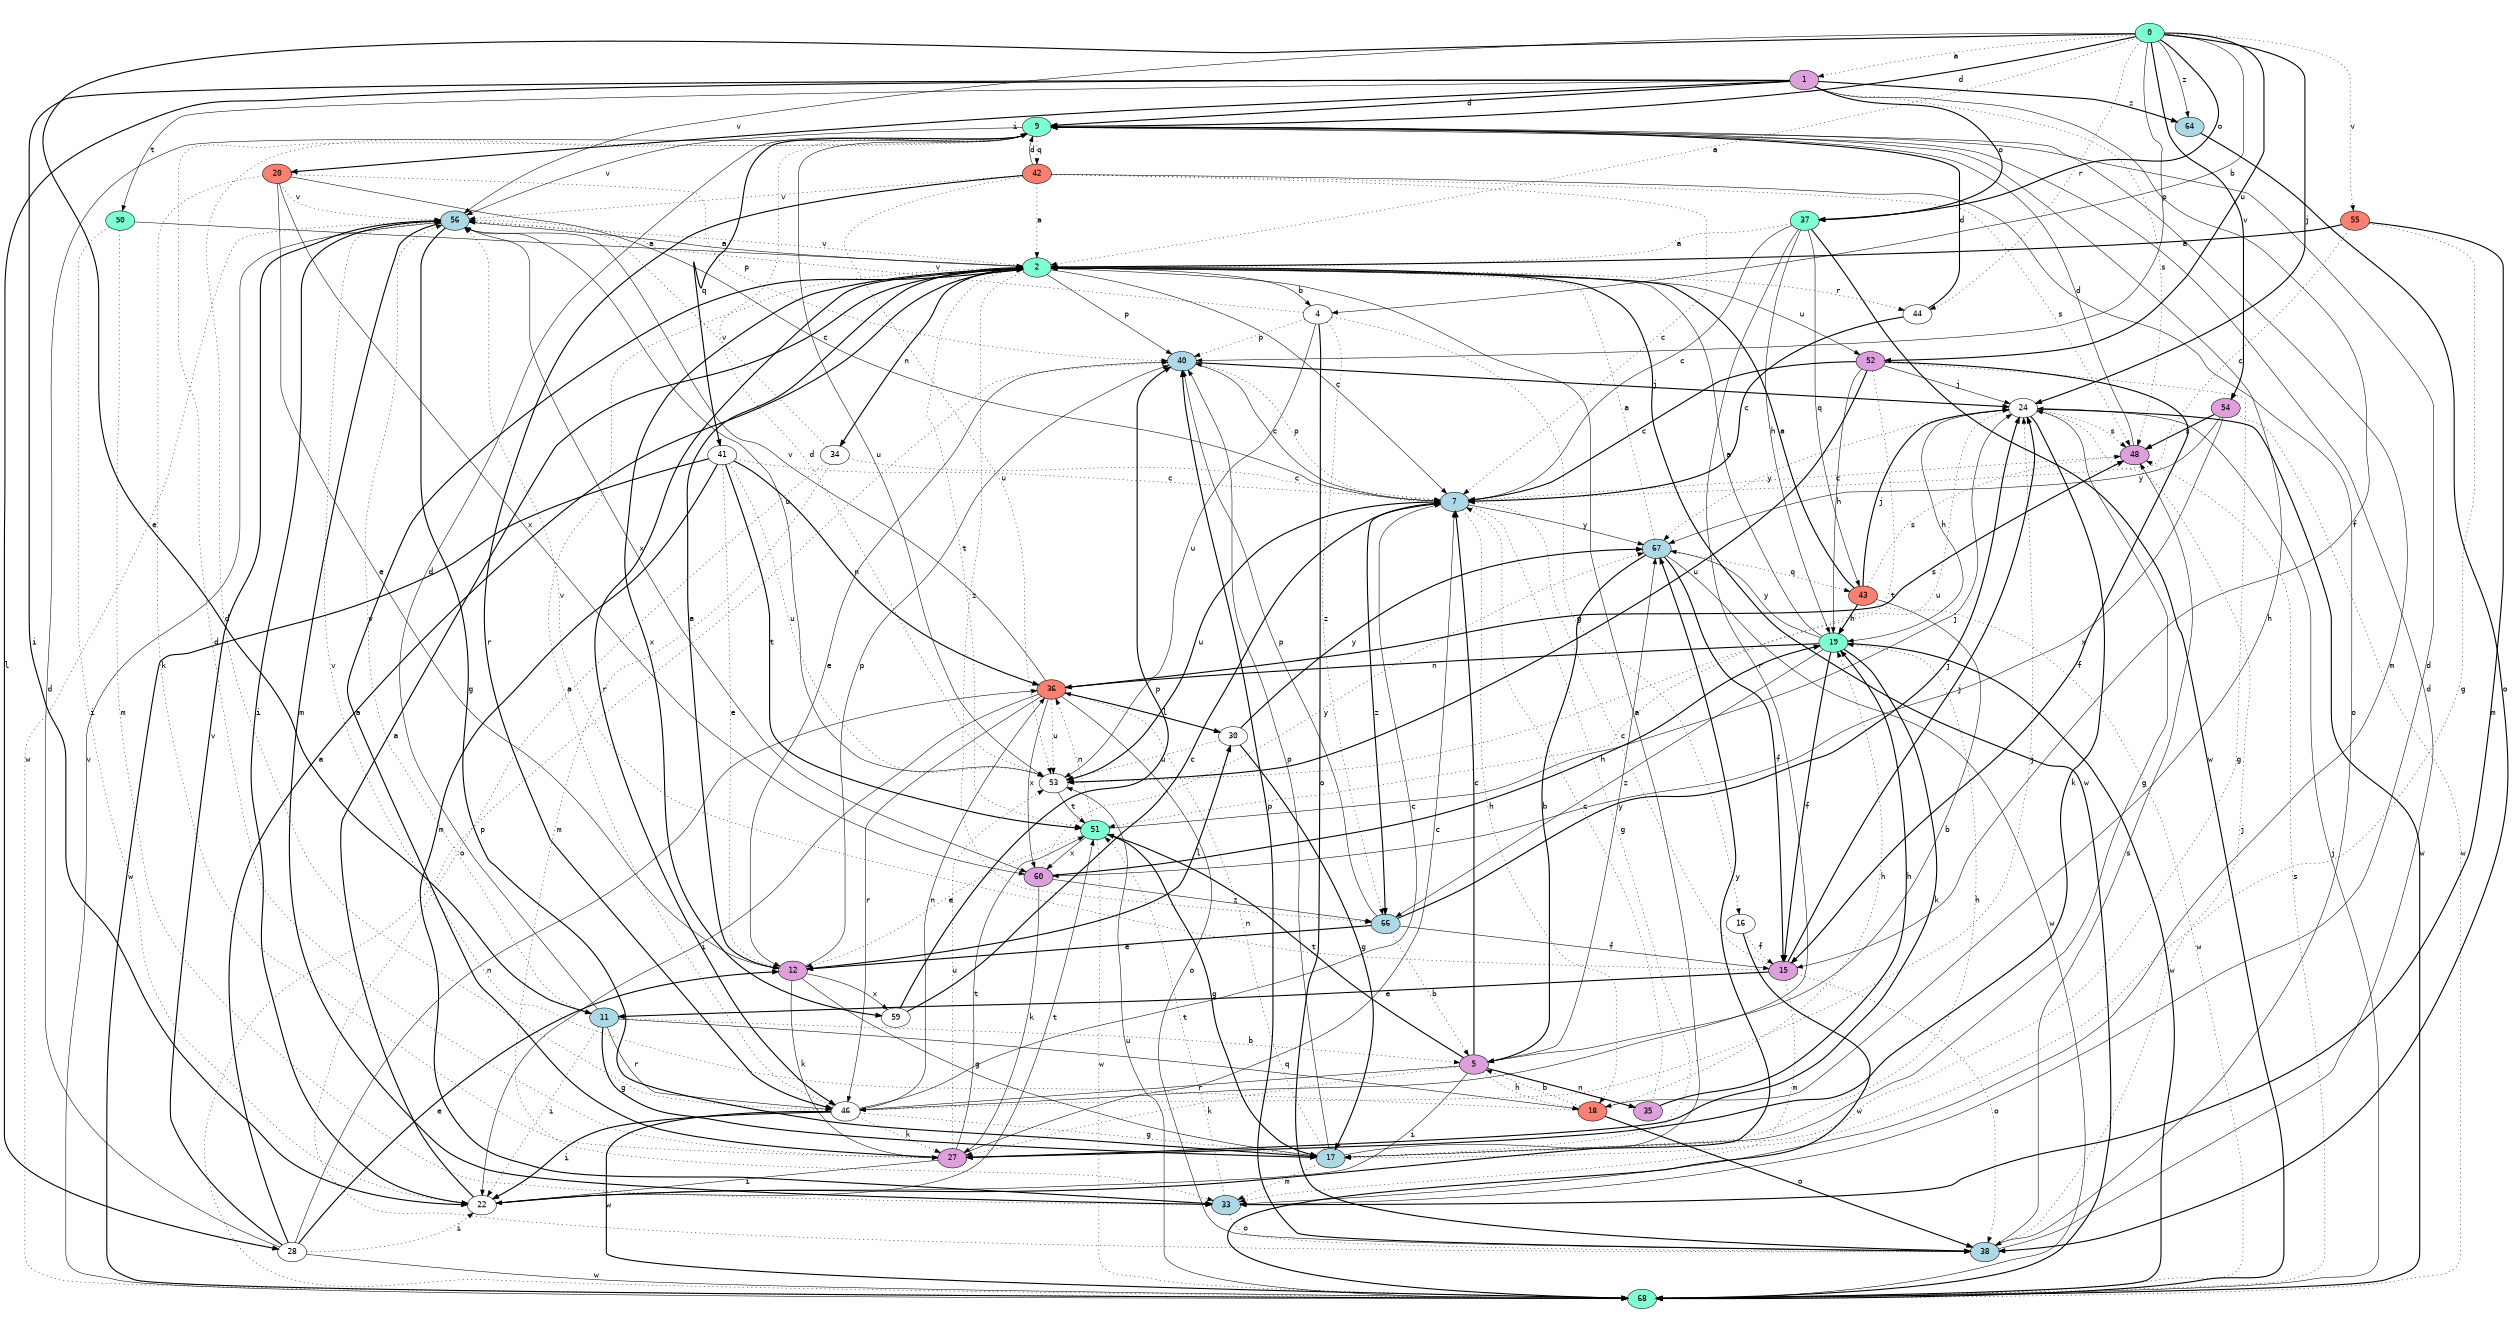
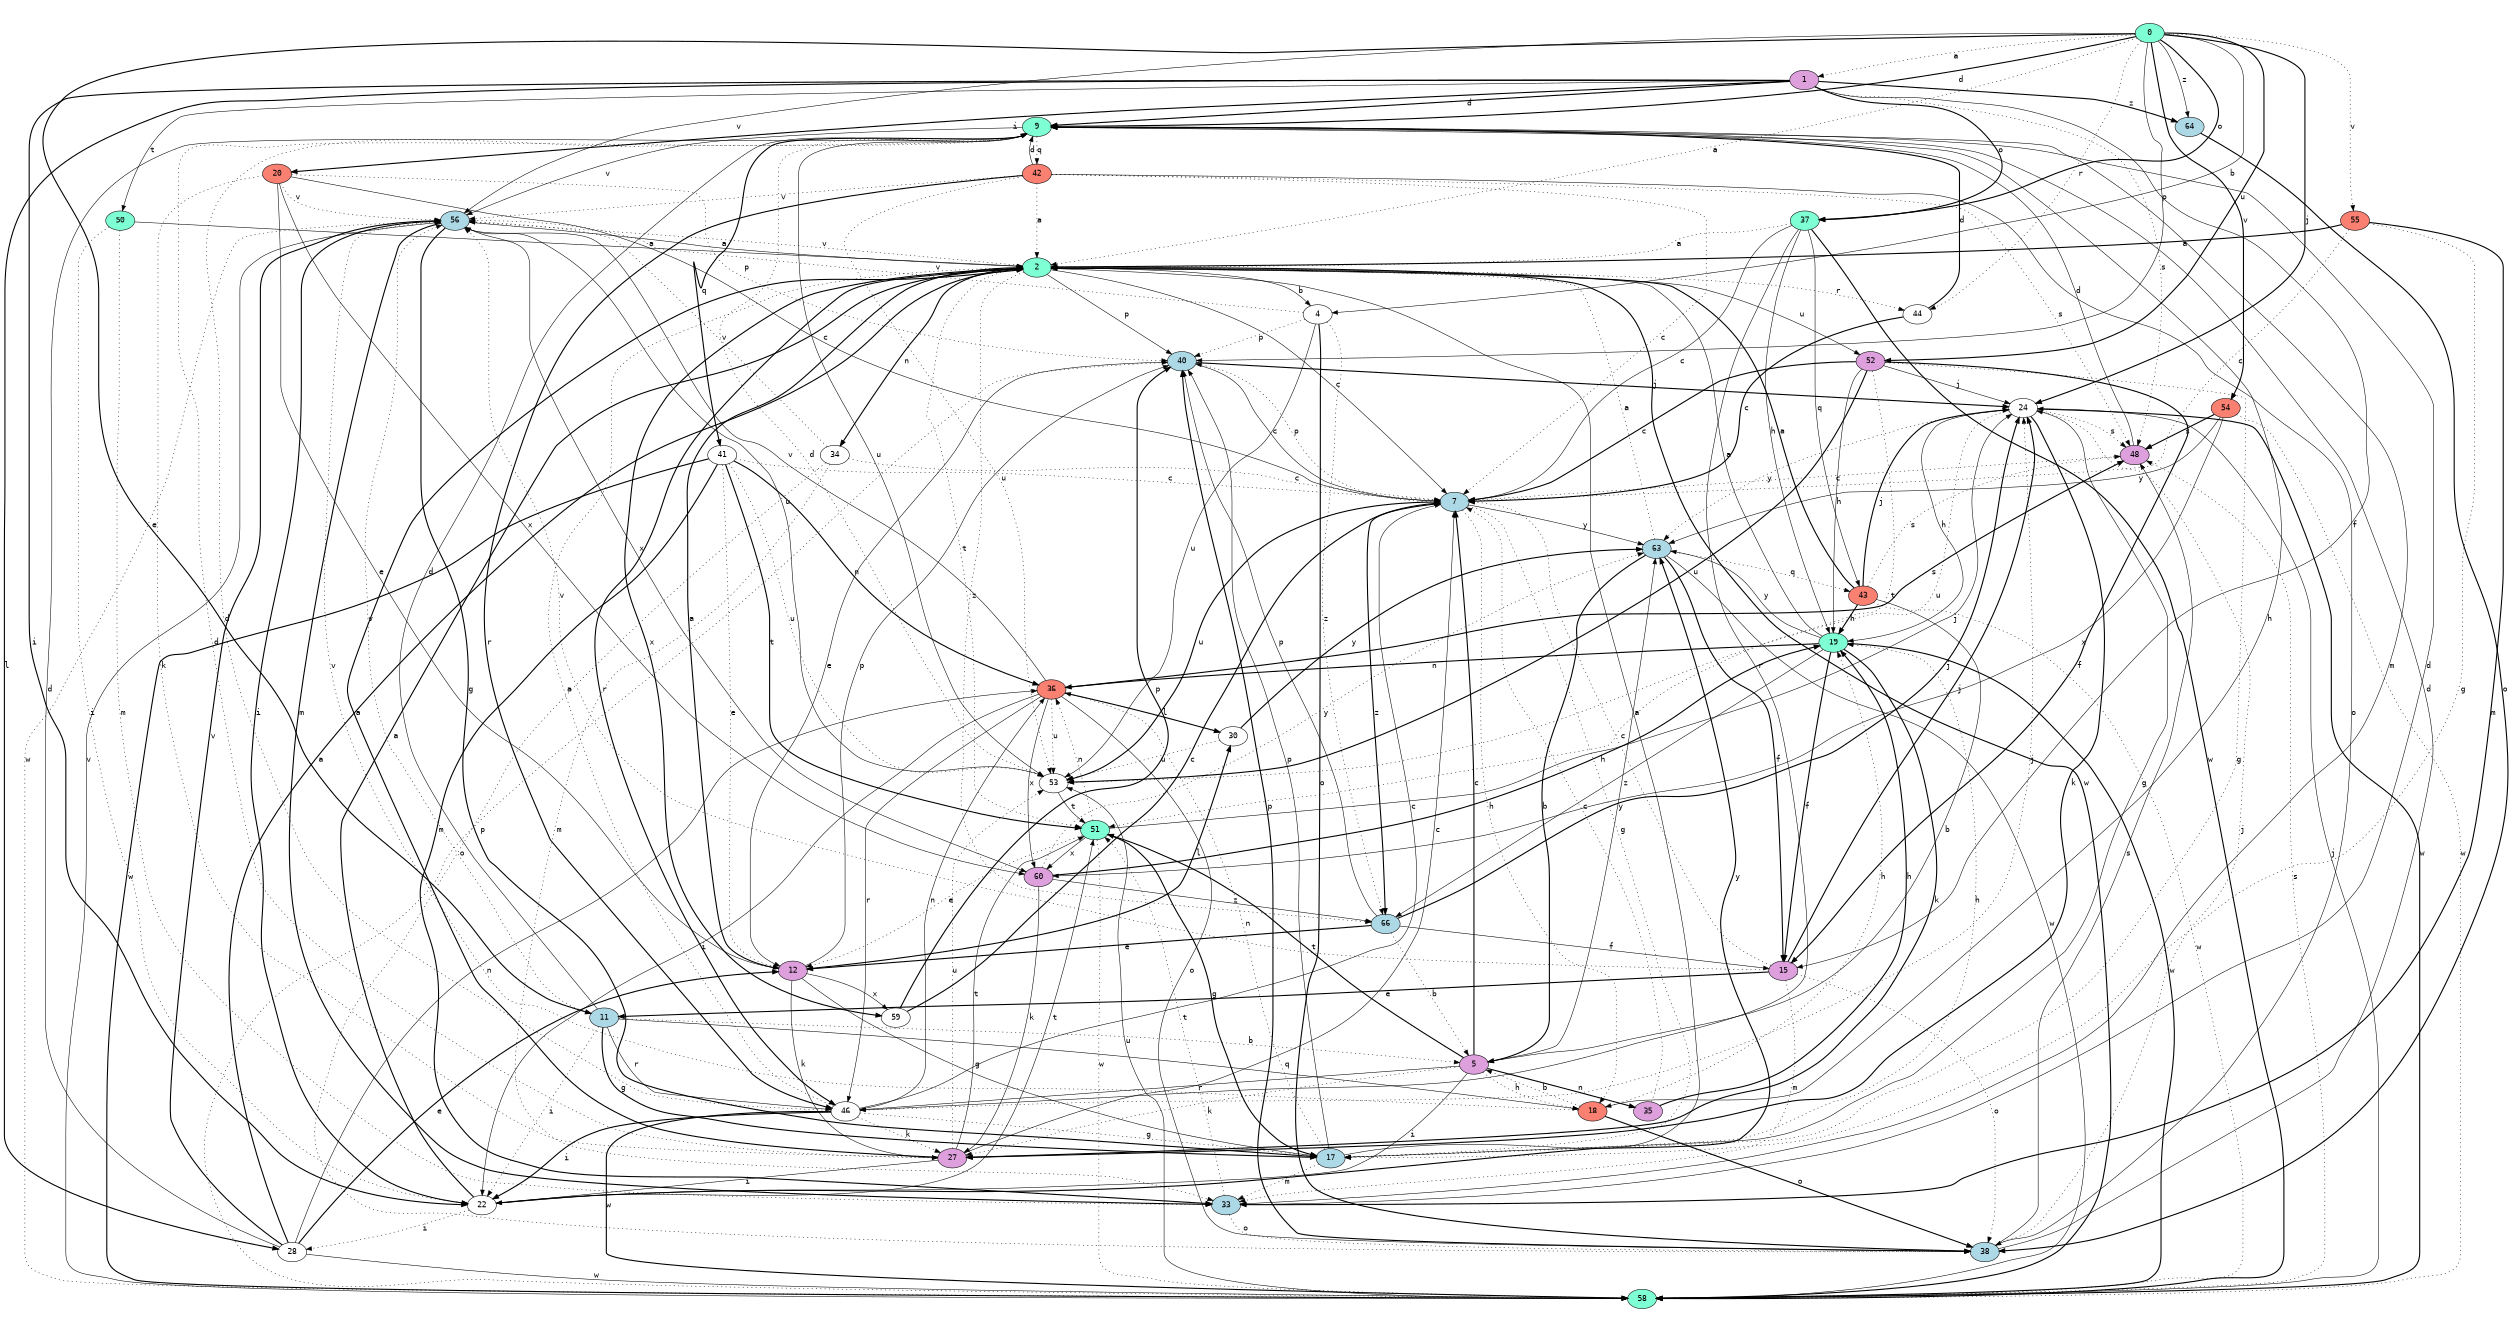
  strict digraph {
    fontname="DejaVu Sans Mono"
    node [fillcolor=white fontname="DejaVu Sans Mono" style=filled]
    edge [fontname="DejaVu Sans Mono" style=dotted]
    0 [fillcolor=aquamarine]
    1 [fillcolor=plum]
    2 [fillcolor=aquamarine]
    4
    9 [fillcolor=aquamarine]
    11 [fillcolor=lightblue]
    n7 [label=24]
    37 [fillcolor=aquamarine]
    40 [fillcolor=lightblue]
    44
    52 [fillcolor=plum]
-   54 [fillcolor=plum]
+   54 [fillcolor=salmon]
    55 [fillcolor=salmon]
    56 [fillcolor=lightblue]
    64 [fillcolor=lightblue]
    15 [fillcolor=plum]
    20 [fillcolor=salmon]
    22
    28
    48 [fillcolor=plum]
    50 [fillcolor=aquamarine]
    7 [fillcolor=lightblue]
    34
    46
    51 [fillcolor=aquamarine]
-   58 [fillcolor=aquamarine label=68]
+   58 [fillcolor=aquamarine]
    59
    66 [fillcolor=lightblue]
-   16
    38 [fillcolor=lightblue]
    53
    18 [fillcolor=salmon]
    33 [fillcolor=lightblue]
    41
    42 [fillcolor=salmon]
    5 [fillcolor=plum]
    17 [fillcolor=lightblue]
    27 [fillcolor=plum]
-   63 [fillcolor=lightblue label=67]
+   63 [fillcolor=lightblue]
    19 [fillcolor=aquamarine]
    43 [fillcolor=salmon]
    12 [fillcolor=plum]
    60 [fillcolor=plum]
    36 [fillcolor=salmon]
    35 [fillcolor=plum]
    30
    0 -> 1 [label=a]
    0 -> 2 [label=a]
    0 -> 4 [label=b style=solid]
    0 -> 9 [label=d style=bold]
    0 -> 11 [label=e style=bold]
    0 -> n7 [label=j style=bold]
    0 -> 37 [label=o style=bold]
    0 -> 40 [label=p style=solid]
    0 -> 44 [label=r]
    0 -> 52 [label=u style=bold]
    0 -> 54 [label=v style=bold]
    0 -> 55 [label=v]
    0 -> 56 [label=v style=solid]
    0 -> 64 [label=z style=solid]
    1 -> 9 [label=d style=bold]
    1 -> 37 [label=o style=bold]
    1 -> 64 [label=z style=bold]
    1 -> 15 [label=f style=solid]
    1 -> 20 [label=i style=bold]
    1 -> 22 [label=i style=bold]
    1 -> 28 [label=l style=bold]
    1 -> 48 [label=s]
    1 -> 50 [label=t style=solid]
    2 -> 4 [label=b style=solid]
    2 -> 40 [label=p style=solid]
    2 -> 44 [label=r]
    2 -> 52 [label=u style=solid]
    2 -> 56 [label=v]
    2 -> 7 [label=c style=solid]
    2 -> 34 [label=n style=bold]
    2 -> 46 [label=r style=bold]
    2 -> 51 [label=t]
    2 -> 58 [label=w style=bold]
    2 -> 59 [label=x style=bold]
    2 -> 66 [label=z]
    4 -> 40 [label=p]
    4 -> 56 [label=v]
    4 -> 66 [label=z]
-   4 -> 16 [label=g]
    4 -> 38 [label=o style=bold]
    4 -> 53 [label=u style=solid]
    9 -> 56 [label=v style=solid]
    9 -> 53 [label=u style=solid]
    9 -> 18 [label=h style=solid]
    9 -> 33 [label=m style=solid]
    9 -> 41 [label=q style=bold]
    9 -> 42 [label=q]
    11 -> 9 [label=d style=solid]
    11 -> 56 [label=v]
    11 -> 22 [label=i]
    11 -> 46 [label=r style=solid]
    11 -> 18 [label=q style=solid]
    11 -> 5 [label=b]
    11 -> 17 [label=g style=bold]
    n7 -> 48 [label=s]
    n7 -> 58 [label=w style=bold]
    n7 -> 53 [label=u]
    n7 -> 17 [label=g style=solid]
    n7 -> 27 [label=k style=bold]
    n7 -> 63 [label=y]
    n7 -> 19 [label=h style=solid]
    37 -> 2 [label=a]
    37 -> 7 [label=c style=solid]
    37 -> 46 [label=r style=solid]
    37 -> 58 [label=w style=bold]
    37 -> 19 [label=h style=solid]
    37 -> 43 [label=q style=solid]
    40 -> n7 [label=j style=bold]
    40 -> 7 [label=c style=solid]
    40 -> 12 [label=e style=solid]
    44 -> 9 [label=d style=bold]
    44 -> 7 [label=c style=bold]
    52 -> n7 [label=j style=solid]
    52 -> 15 [label=f style=bold]
    52 -> 7 [label=c style=bold]
    52 -> 51 [label=t]
    52 -> 53 [label=u style=bold]
    52 -> 17 [label=g]
    52 -> 19 [label=h style=solid]
    54 -> 48 [label=s style=bold]
    54 -> 58 [label=w]
    54 -> 63 [label=y style=solid]
    54 -> 60 [label=x style=solid]
    55 -> 2 [label=a style=bold]
    55 -> 7 [label=c]
    55 -> 33 [label=m style=bold]
    55 -> 17 [label=g]
    56 -> 2 [label=a style=solid]
    56 -> 22 [label=i style=bold]
    56 -> 58 [label=w]
    56 -> 53 [label=u style=solid]
    56 -> 33 [label=m style=bold]
    56 -> 17 [label=g style=bold]
    56 -> 60 [label=x style=solid]
    64 -> 38 [label=o style=bold]
    15 -> 11 [label=e style=bold]
    15 -> n7 [label=j style=bold]
    15 -> 56 [label=v]
    15 -> 7 [label=c]
    15 -> 38 [label=o]
    15 -> 33 [label=m]
    20 -> 40 [label=p]
    20 -> 56 [label=v]
    20 -> 7 [label=c style=solid]
    20 -> 27 [label=k]
    20 -> 12 [label=e style=solid]
    20 -> 60 [label=x style=solid]
    22 -> 2 [label=a style=bold]
    22 -> 51 [label=t style=solid]
    22 -> 63 [label=y style=bold]
    28 -> 2 [label=a style=bold]
    28 -> 9 [label=d style=solid]
    28 -> 56 [label=v style=bold]
-   28 -> 22 [label=i]
+   22 -> 28 [label=i]
    28 -> 58 [label=w style=solid]
    28 -> 12 [label=e style=bold]
    28 -> 36 [label=n style=solid]
    48 -> 9 [label=d style=solid]
    48 -> 7 [label=c]
    50 -> 2 [label=a style=solid]
    50 -> 22 [label=i]
    50 -> 33 [label=m]
    7 -> 40 [label=p]
    7 -> 66 [label=z style=bold]
    7 -> 53 [label=u style=bold]
    7 -> 18 [label=h]
    7 -> 17 [label=g]
    7 -> 63 [label=y style=solid]
    34 -> 56 [label=v]
    34 -> 7 [label=c]
    34 -> 38 [label=o]
    34 -> 33 [label=m]
    46 -> 2 [label=a]
    46 -> 9 [label=d]
    46 -> n7 [label=j]
    46 -> 22 [label=i style=bold]
    46 -> 7 [label=c style=solid]
    46 -> 58 [label=w style=bold]
    46 -> 17 [label=g]
    46 -> 27 [label=k]
    46 -> 36 [label=n style=solid]
    51 -> n7 [label=j style=solid]
    51 -> 58 [label=w]
    51 -> 17 [label=g style=bold]
    51 -> 12 [label=e]
    51 -> 60 [label=x style=solid]
    51 -> 36 [label=n]
    58 -> n7 [label=j style=solid]
    58 -> 40 [label=p]
    58 -> 56 [label=v style=solid]
    58 -> 48 [label=s]
    58 -> 53 [label=u style=solid]
    59 -> 40 [label=p style=bold]
    59 -> 7 [label=c style=bold]
    66 -> n7 [label=j style=bold]
    66 -> 40 [label=p style=solid]
    66 -> 15 [label=f style=solid]
    66 -> 5 [label=b]
    66 -> 12 [label=e style=bold]
-   16 -> 15 [label=f]
-   16 -> 58 [label=w style=bold]
    38 -> 9 [label=d style=solid]
    38 -> n7 [label=j]
    38 -> 40 [label=p style=bold]
    38 -> 48 [label=s style=solid]
    53 -> 9 [label=d]
    53 -> 51 [label=t style=solid]
    18 -> 56 [label=v]
    18 -> 38 [label=o style=bold]
    18 -> 5 [label=b]
    18 -> 19 [label=h]
    33 -> 9 [label=d style=solid]
    33 -> 51 [label=t]
    33 -> 38 [label=o]
    41 -> 7 [label=c]
    41 -> 51 [label=t style=bold]
    41 -> 58 [label=w style=bold]
    41 -> 53 [label=u]
    41 -> 33 [label=m style=bold]
    41 -> 12 [label=e]
    41 -> 36 [label=n style=bold]
    42 -> 2 [label=a]
    42 -> 9 [label=d style=solid]
    42 -> 56 [label=v]
    42 -> 48 [label=s]
    42 -> 7 [label=c]
    42 -> 46 [label=r style=bold]
    42 -> 38 [label=o style=solid]
    42 -> 53 [label=u]
    5 -> 22 [label=i style=solid]
    5 -> 7 [label=c style=bold]
    5 -> 46 [label=r style=solid]
    5 -> 51 [label=t style=bold]
    5 -> 18 [label=h]
    5 -> 27 [label=k]
    5 -> 63 [label=y style=solid]
    5 -> 35 [label=n style=bold]
    17 -> 2 [label=a style=solid]
    17 -> 40 [label=p style=solid]
    17 -> 33 [label=m]
    17 -> 19 [label=h]
    17 -> 36 [label=n]
    27 -> 2 [label=a style=bold]
    27 -> 9 [label=d]
    27 -> 22 [label=i style=solid]
    27 -> 7 [label=c style=solid]
    27 -> 51 [label=t style=solid]
    27 -> 53 [label=u]
    63 -> 2 [label=a]
    63 -> 15 [label=f style=bold]
    63 -> 58 [label=w style=solid]
    63 -> 5 [label=b style=bold]
    63 -> 43 [label=q]
    19 -> 2 [label=a style=solid]
    19 -> 15 [label=f style=bold]
    19 -> 58 [label=w style=bold]
    19 -> 66 [label=z style=solid]
    19 -> 27 [label=k style=bold]
    19 -> 63 [label=y style=solid]
    19 -> 36 [label=n style=bold]
    43 -> 2 [label=a style=bold]
    43 -> n7 [label=j style=bold]
    43 -> 48 [label=s]
    43 -> 58 [label=w]
    43 -> 5 [label=b style=solid]
    43 -> 19 [label=h style=bold]
    12 -> 2 [label=a style=bold]
    12 -> 40 [label=p style=solid]
    12 -> 59 [label=x style=solid]
    12 -> 17 [label=g style=solid]
    12 -> 27 [label=k style=solid]
    12 -> 30 [label=l style=bold]
    60 -> 66 [label=z style=solid]
    60 -> 27 [label=k style=solid]
    60 -> 63 [label=y]
    60 -> 19 [label=h style=bold]
    36 -> 56 [label=v style=solid]
    36 -> 22 [label=i style=solid]
    36 -> 48 [label=s style=bold]
    36 -> 46 [label=r style=solid]
    36 -> 38 [label=o style=solid]
    36 -> 53 [label=u]
    36 -> 60 [label=x style=solid]
    36 -> 30 [label=l style=bold]
    35 -> 7 [label=c]
    35 -> 19 [label=h style=bold]
    30 -> 53 [label=u]
-   30 -> 17 [label=g style=bold]
    30 -> 63 [label=y style=bold]
  }
